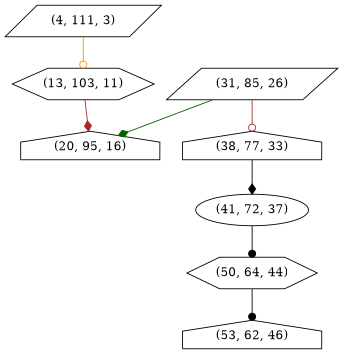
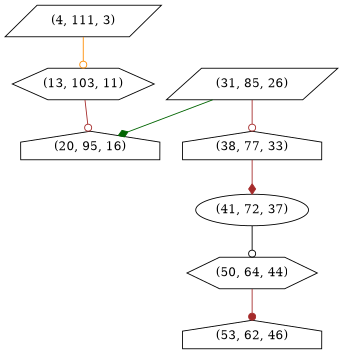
  digraph {
    node [shape=house]
    edge [arrowhead=odot color=brown]
    "(4, 111, 3)" [shape=parallelogram]
    "(13, 103, 11)" [shape=hexagon]
    "(20, 95, 16)"
    "(31, 85, 26)" [shape=parallelogram]
    "(38, 77, 33)"
    n6 [label="(41, 72, 37)" shape=ellipse]
    "(50, 64, 44)" [shape=hexagon]
    "(53, 62, 46)"
    "(4, 111, 3)" -> "(13, 103, 11)" [color=darkorange]
-   "(13, 103, 11)" -> "(20, 95, 16)" [arrowhead=diamond]
+   "(13, 103, 11)" -> "(20, 95, 16)"
    "(31, 85, 26)" -> "(20, 95, 16)" [arrowhead=diamond color=darkgreen]
    "(31, 85, 26)" -> "(38, 77, 33)"
-   "(38, 77, 33)" -> n6 [arrowhead=diamond color=black]
-   n6 -> "(50, 64, 44)" [arrowhead=dot color=black]
-   "(50, 64, 44)" -> "(53, 62, 46)" [arrowhead=dot color=black]
+   "(38, 77, 33)" -> n6 [arrowhead=diamond]
+   n6 -> "(50, 64, 44)" [color=black]
+   "(50, 64, 44)" -> "(53, 62, 46)" [arrowhead=dot]
  }
